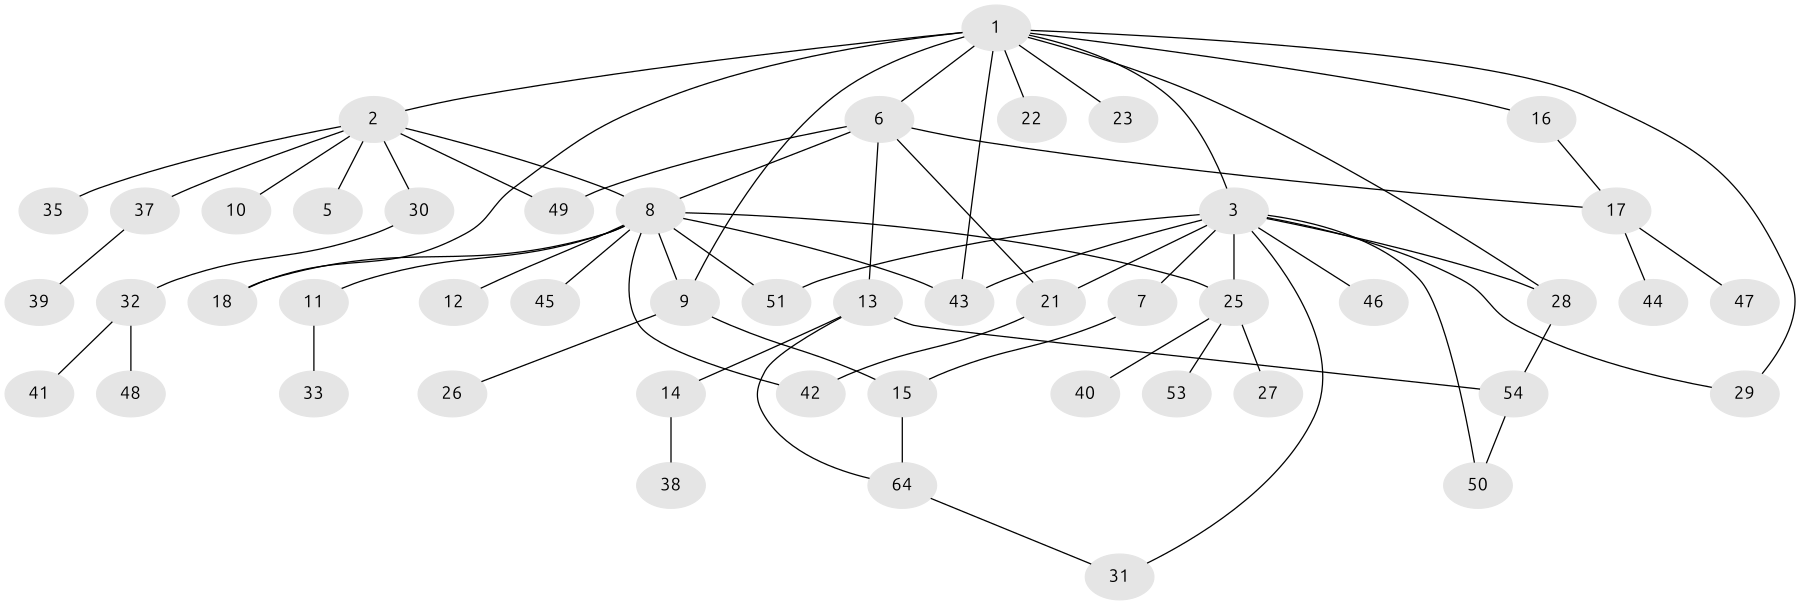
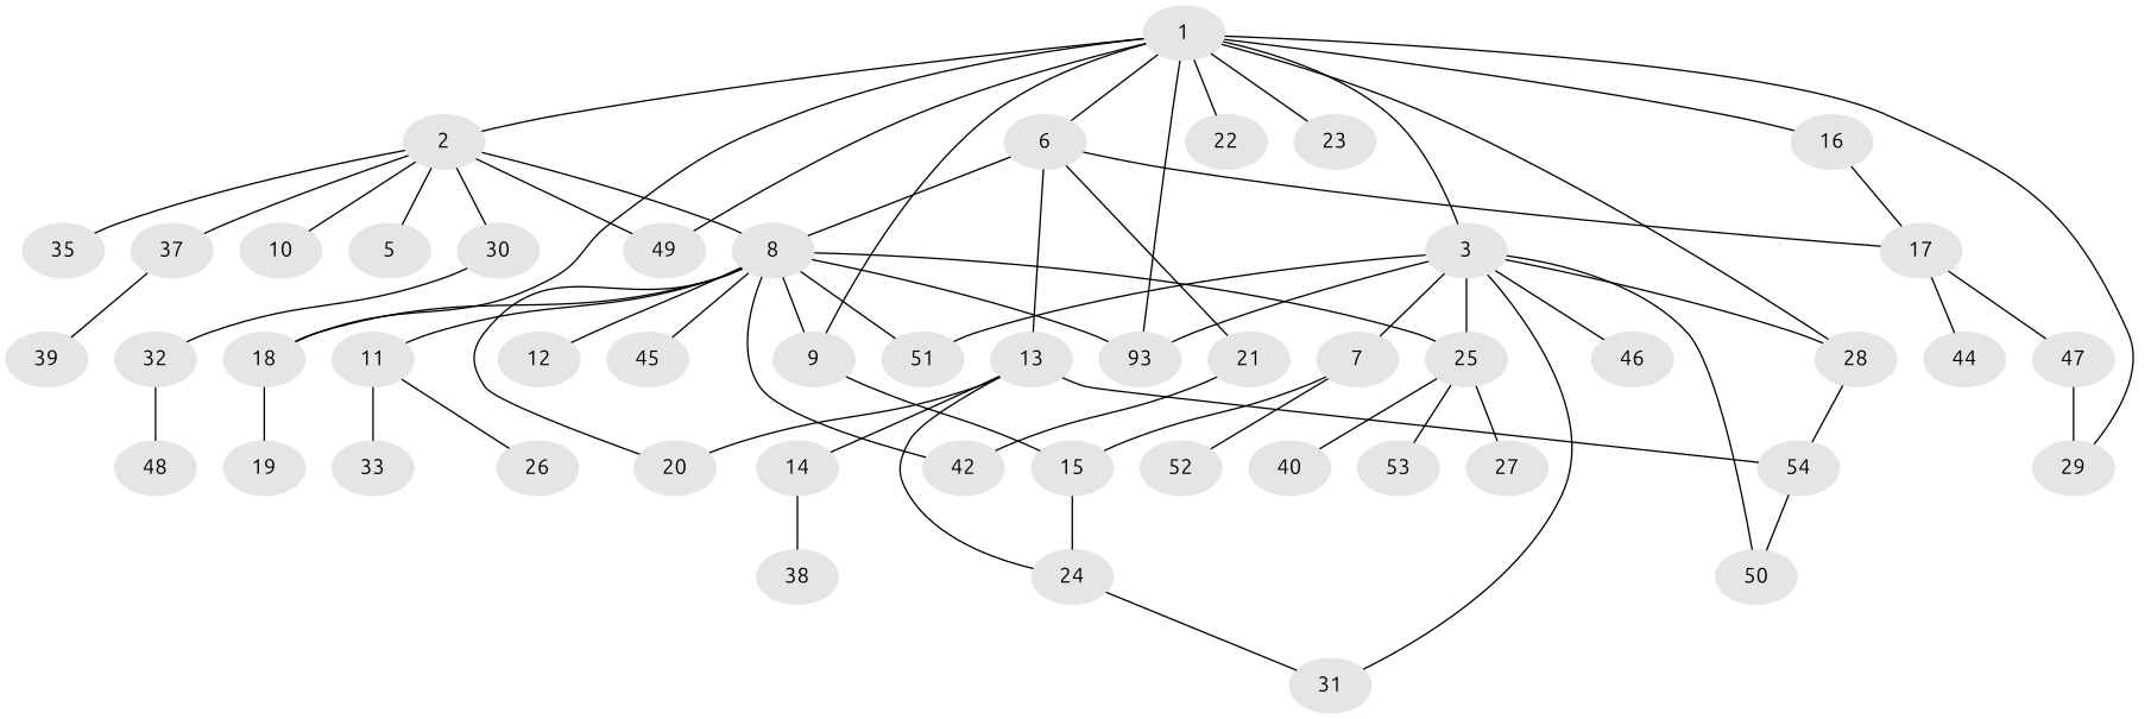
  graph {
    fontname=Ubuntu
    node [color=gray90 fontname=Ubuntu style=filled]
    edge [fontname=Ubuntu weight=1.0]
    1
    2
    3
    6
    9
    16
    18
    22
    23
    28
    29
-   43
+   43 [label=93]
    5
    8
    10
    30
    35
    37
    49
    7
    21
    25
    31
    46
    50
    51
    13
    17
    15
+   19
    n31 [label=54]
    11
    12
+   20
    42
    45
    32
    39
+   52
    27
    40
    53
    14
-   24 [label=64]
+   24
    44
    47
    26
    33
    38
    48
-   41
    1 -- 2
    1 -- 3
    1 -- 6
    1 -- 9
    1 -- 16
    1 -- 18
    1 -- 22
    1 -- 23
    1 -- 28
    1 -- 29
    1 -- 43
    2 -- 5
    2 -- 8
    2 -- 10
    2 -- 30
    2 -- 35
    2 -- 37
    2 -- 49
    3 -- 28
-   3 -- 29
+   47 -- 29
    3 -- 43
    3 -- 7
-   3 -- 21
    3 -- 25
    3 -- 31
    3 -- 46
    3 -- 50
    3 -- 51
    6 -- 8
-   6 -- 49
+   1 -- 49
    6 -- 21
    6 -- 13
    6 -- 17
    9 -- 15
    16 -- 17
+   18 -- 19
    28 -- n31
    8 -- 9
    8 -- 18
    8 -- 43
    8 -- 25
    8 -- 51
    8 -- 11
    8 -- 12
+   8 -- 20
    8 -- 42
    8 -- 45
    30 -- 32
    37 -- 39
    7 -- 15
+   7 -- 52
    21 -- 42
    25 -- 27
    25 -- 40
    25 -- 53
    13 -- n31
+   13 -- 20
    13 -- 14
    13 -- 24
    17 -- 44
    17 -- 47
    15 -- 24
    n31 -- 50
-   9 -- 26
+   11 -- 26
    11 -- 33
    32 -- 48
-   32 -- 41
    14 -- 38
    24 -- 31
  }
